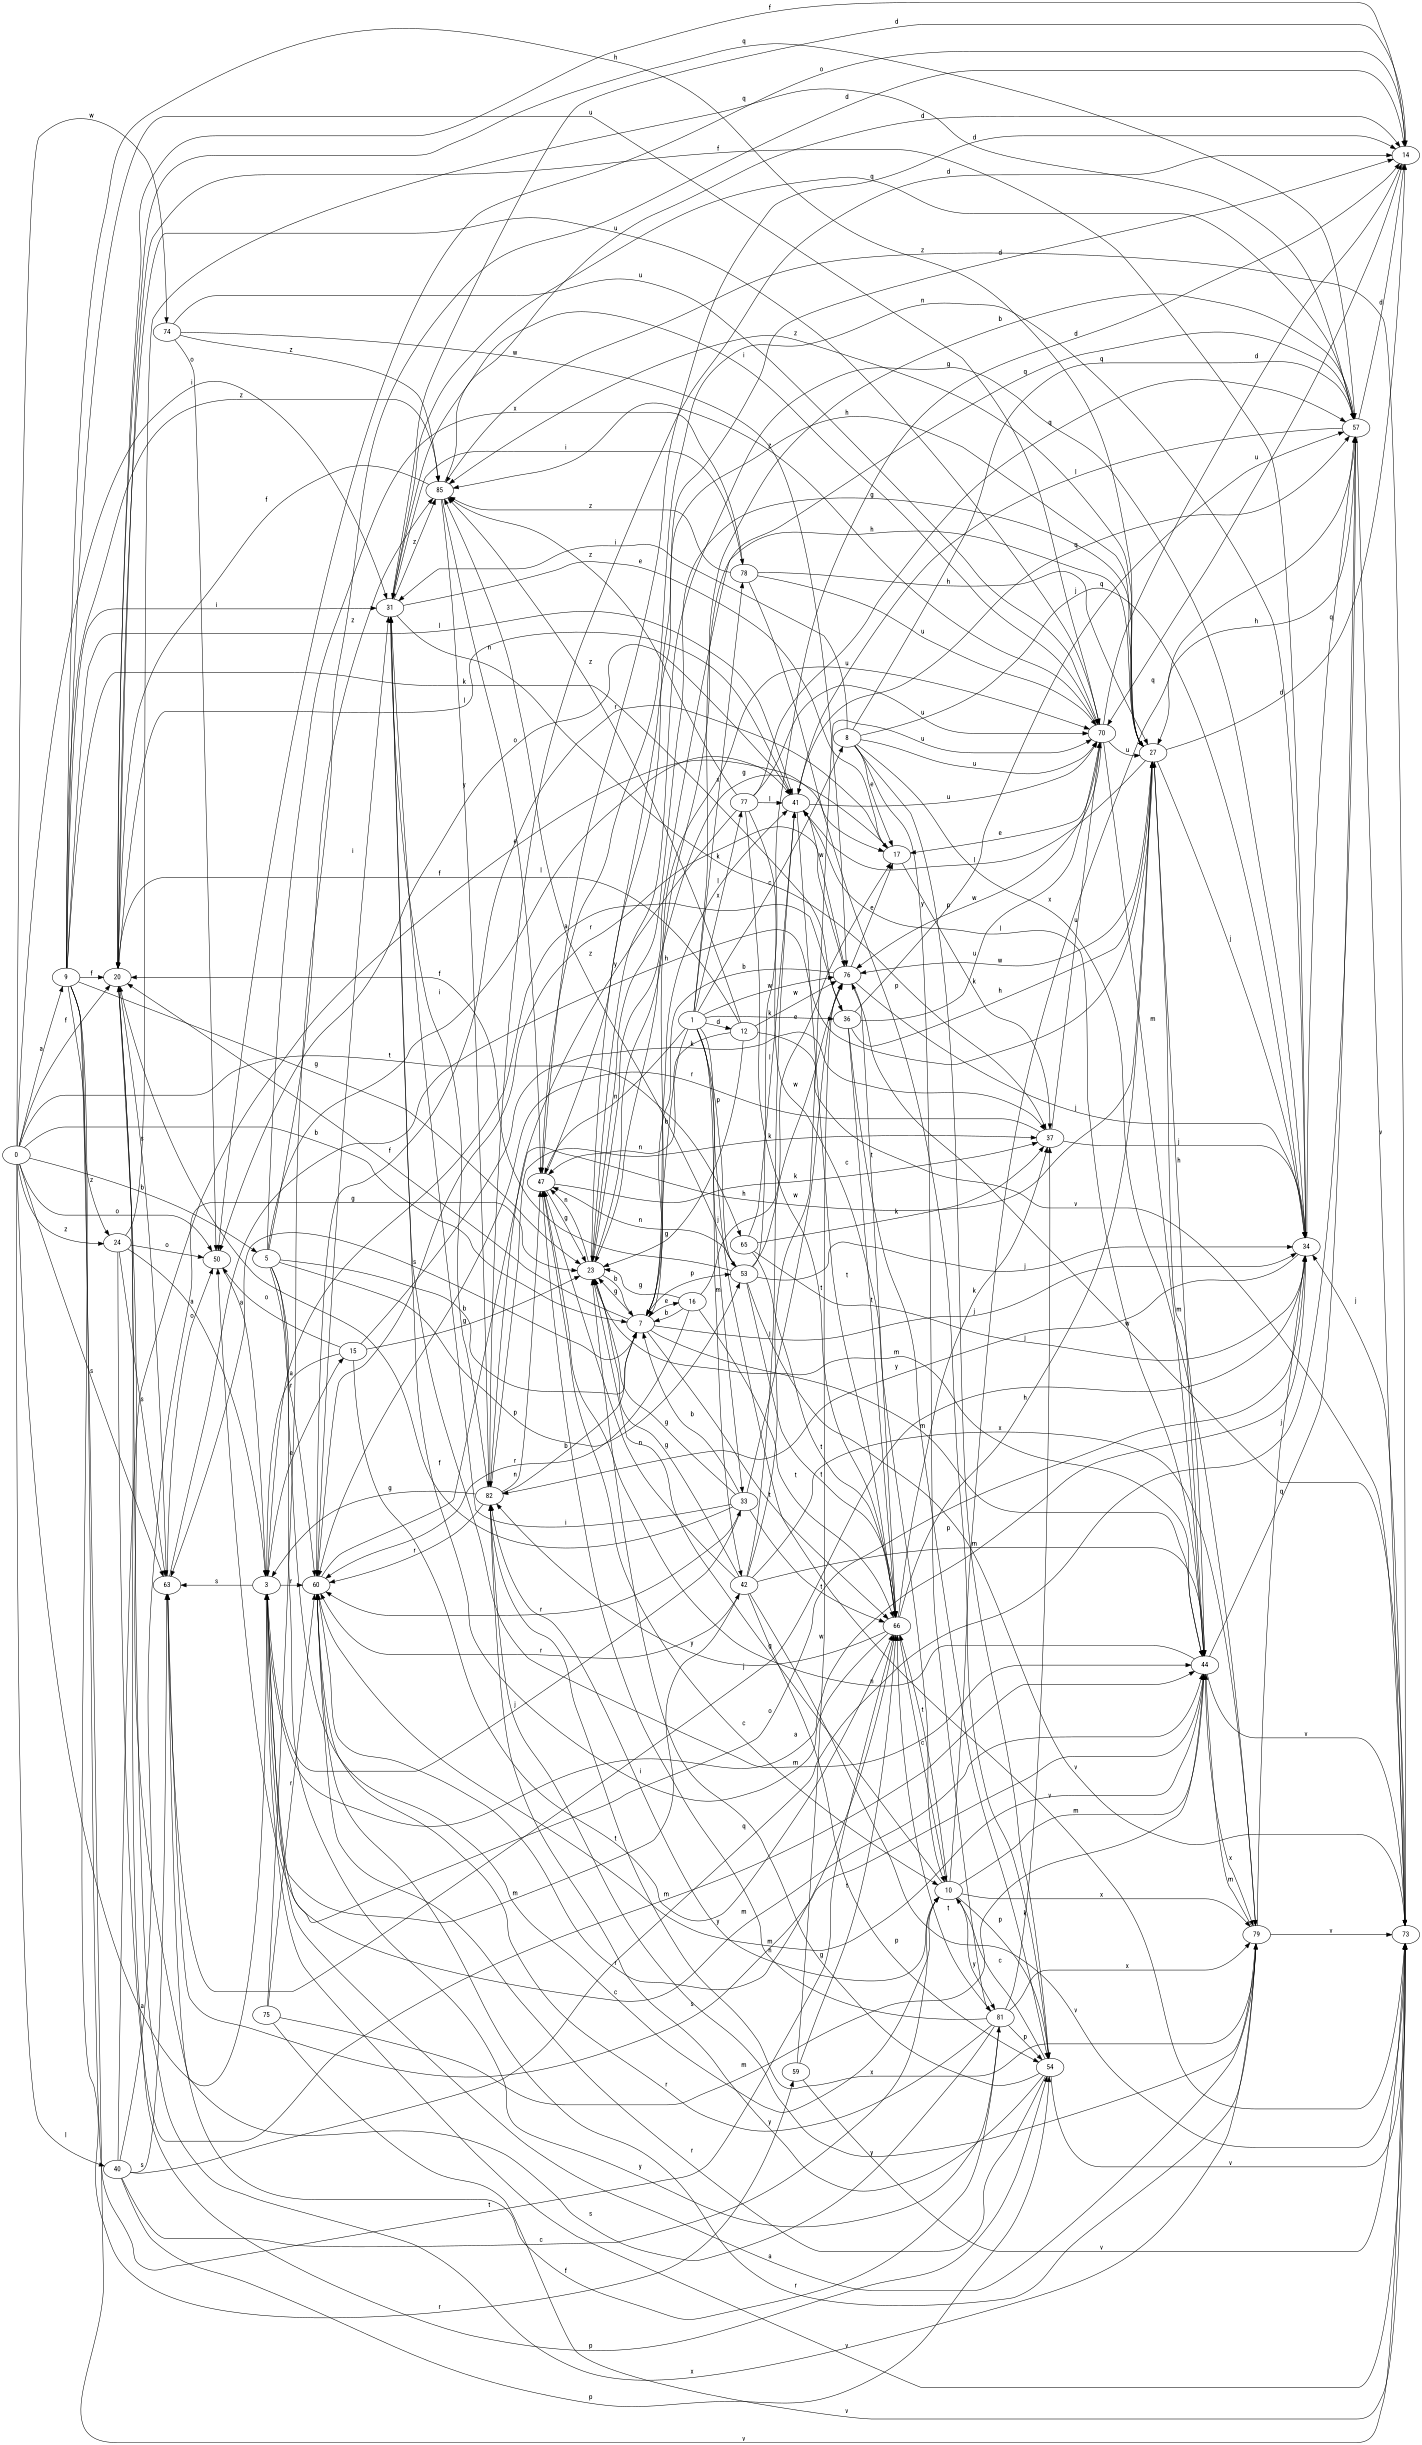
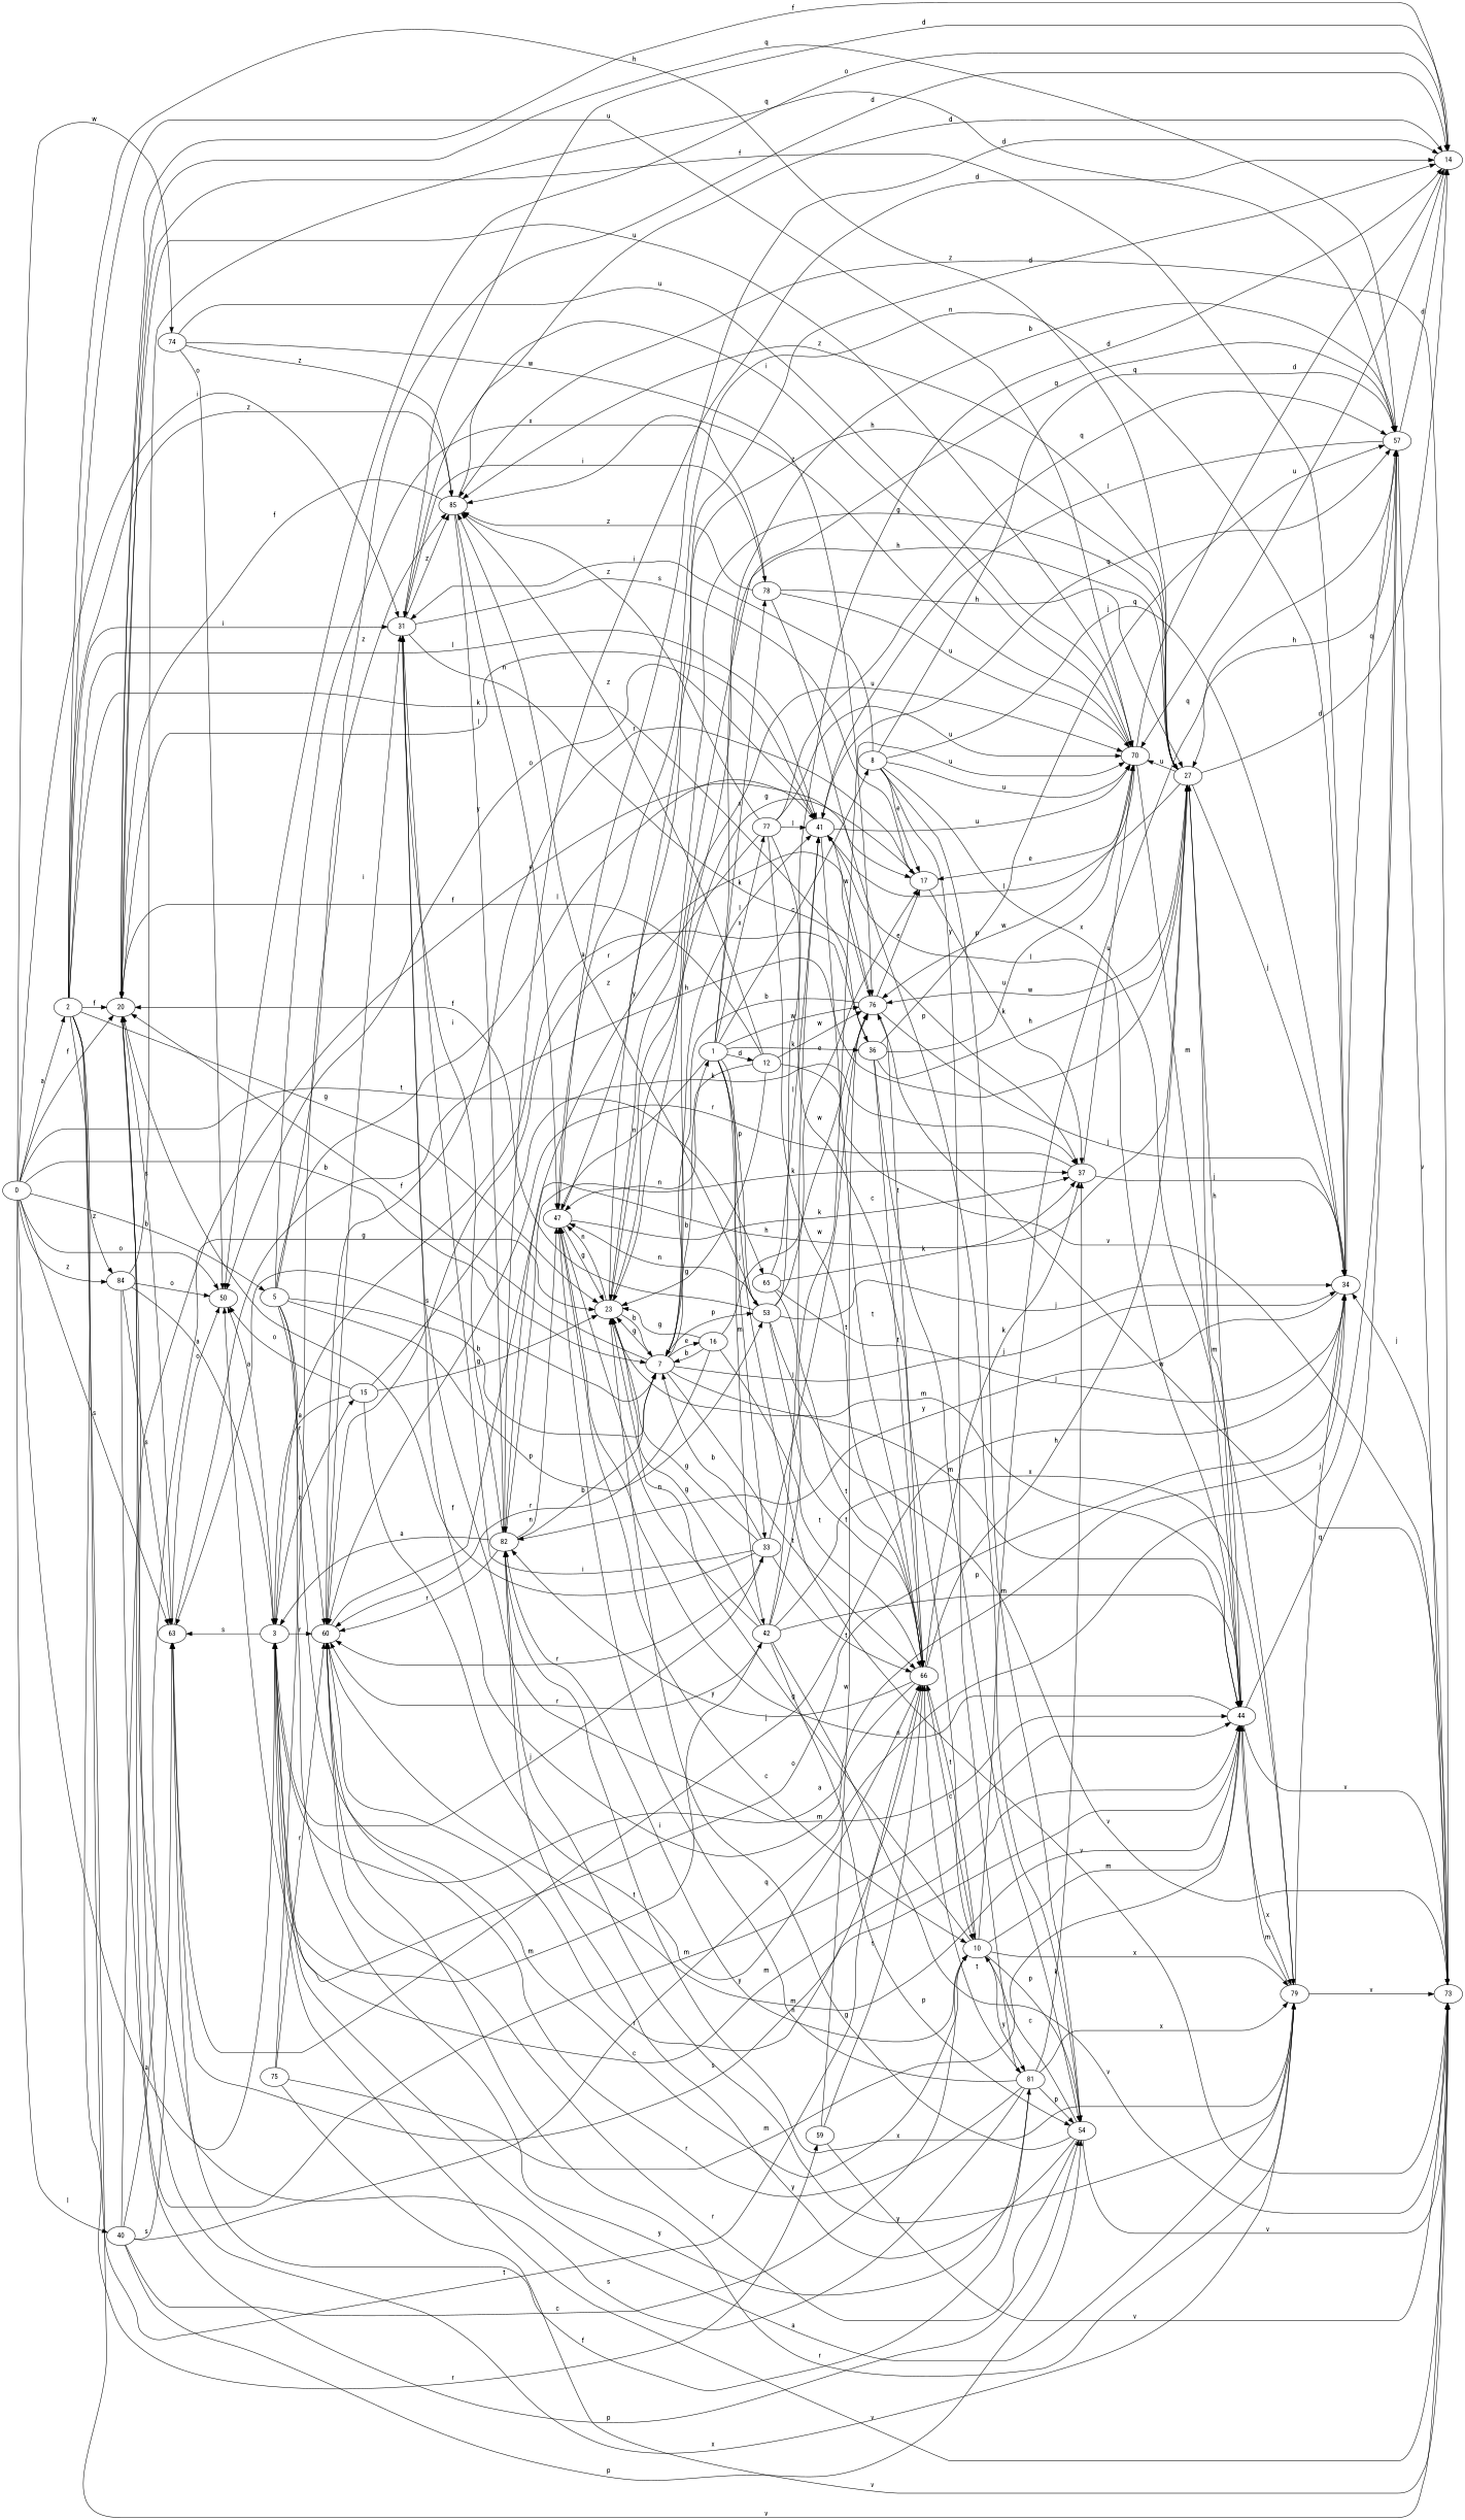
  strict digraph {
    fontname="Roboto Condensed"
    rankdir=LR
    node [fontname="Roboto Condensed"]
    edge [fontname="Roboto Condensed"]
    0
-   2 [label=9]
+   2
    3
    5
    7
    20
    31
    40
    50
    63
    65
    74
-   84 [label=24]
+   84
    36
    73
    23
    27
    41
    59
    66
    70
    85
    33
    42
    15
    44
    60
    53
    78
    10
    81
    16
    34
    57
    54
    79
    17
    14
    37
    76
    1
    8
    12
    47
    77
    75
    82
    0 -> 2 [label=a]
    0 -> 3 [label=a]
    0 -> 5 [label=b]
    0 -> 7 [label=b]
    0 -> 20 [label=f]
    0 -> 31 [label=i]
    0 -> 40 [label=l]
    0 -> 50 [label=o]
    0 -> 63 [label=s]
    0 -> 65 [label=t]
    0 -> 74 [label=w]
    0 -> 84 [label=z]
    2 -> 20 [label=f]
    2 -> 31 [label=i]
    2 -> 84 [label=z]
    2 -> 36 [label=k]
    2 -> 73 [label=v]
    2 -> 23 [label=g]
    2 -> 27 [label=h]
    2 -> 41 [label=l]
    2 -> 59 [label=r]
    2 -> 66 [label=t]
    2 -> 70 [label=u]
    2 -> 85 [label=z]
    3 -> 63 [label=s]
    3 -> 73 [label=v]
    3 -> 33 [label=j]
    3 -> 42 [label=m]
    3 -> 15 [label=e]
    3 -> 44 [label=m]
    3 -> 60 [label=r]
    5 -> 7 [label=b]
    5 -> 41 [label=l]
    5 -> 85 [label=z]
    5 -> 60 [label=r]
    5 -> 53 [label=p]
    5 -> 78 [label=x]
    5 -> 10 [label=c]
    5 -> 81 [label=y]
    7 -> 20 [label=f]
    7 -> 63 [label=s]
    7 -> 23 [label=g]
    7 -> 41 [label=l]
    7 -> 66 [label=t]
    7 -> 44 [label=m]
    7 -> 53 [label=p]
    7 -> 16 [label=e]
    7 -> 34 [label=j]
    20 -> 63 [label=s]
    20 -> 41 [label=l]
    20 -> 70 [label=u]
    20 -> 57 [label=q]
    20 -> 54 [label=p]
    20 -> 79 [label=x]
    31 -> 85 [label=z]
    31 -> 44 [label=m]
-   31 -> 57 [label=q]
-   31 -> 17 [label=e]
+   31 -> 17 [label=s]
    31 -> 14 [label=d]
    31 -> 37 [label=k]
    40 -> 63 [label=s]
    40 -> 23 [label=g]
    40 -> 10 [label=c]
    40 -> 57 [label=q]
    40 -> 54 [label=p]
    40 -> 17 [label=e]
-   50 -> 3 [label=a]
+   3 -> 50 [label=a]
    63 -> 50 [label=o]
    63 -> 27 [label=h]
    63 -> 34 [label=j]
    65 -> 41 [label=l]
    65 -> 66 [label=t]
    65 -> 34 [label=j]
    65 -> 37 [label=k]
    74 -> 50 [label=o]
    74 -> 70 [label=u]
    74 -> 85 [label=z]
    74 -> 76 [label=w]
    84 -> 3 [label=a]
    84 -> 50 [label=o]
    84 -> 63 [label=s]
    84 -> 44 [label=m]
    84 -> 57 [label=q]
    36 -> 3 [label=a]
    36 -> 27 [label=h]
    36 -> 66 [label=t]
    36 -> 70 [label=u]
    36 -> 57 [label=q]
    36 -> 54 [label=p]
    73 -> 85 [label=z]
    73 -> 34 [label=j]
    73 -> 76 [label=w]
    23 -> 7 [label=b]
    23 -> 27 [label=h]
    23 -> 70 [label=u]
    23 -> 44 [label=m]
    23 -> 14 [label=d]
    23 -> 47 [label=n]
    27 -> 23 [label=g]
    27 -> 41 [label=l]
-   70 -> 27 [label=u]
+   27 -> 70 [label=u]
    27 -> 85 [label=z]
    27 -> 44 [label=m]
    27 -> 34 [label=j]
    27 -> 14 [label=d]
    27 -> 76 [label=w]
    41 -> 50 [label=o]
    41 -> 66 [label=t]
    41 -> 70 [label=u]
    41 -> 57 [label=q]
    41 -> 76 [label=w]
    59 -> 73 [label=v]
    59 -> 66 [label=t]
    59 -> 76 [label=w]
    66 -> 31 [label=i]
    66 -> 27 [label=h]
    66 -> 60 [label=r]
    66 -> 10 [label=c]
    66 -> 37 [label=k]
    66 -> 82 [label=y]
    70 -> 31 [label=i]
    70 -> 85 [label=z]
    70 -> 44 [label=m]
    70 -> 17 [label=e]
    70 -> 14 [label=d]
    70 -> 76 [label=w]
    85 -> 20 [label=f]
    85 -> 14 [label=d]
    85 -> 47 [label=n]
    85 -> 82 [label=y]
    33 -> 7 [label=b]
    33 -> 20 [label=f]
    33 -> 31 [label=i]
    33 -> 23 [label=g]
    33 -> 66 [label=t]
    33 -> 60 [label=r]
    33 -> 76 [label=w]
    42 -> 73 [label=v]
    42 -> 23 [label=g]
    42 -> 41 [label=l]
    42 -> 70 [label=u]
    42 -> 44 [label=m]
    42 -> 60 [label=r]
    42 -> 54 [label=p]
    42 -> 79 [label=x]
    42 -> 47 [label=n]
    15 -> 3 [label=a]
    15 -> 50 [label=o]
    15 -> 23 [label=g]
    15 -> 66 [label=t]
    15 -> 37 [label=k]
    44 -> 63 [label=s]
    44 -> 73 [label=v]
    44 -> 27 [label=h]
    44 -> 41 [label=l]
    44 -> 57 [label=q]
    44 -> 79 [label=x]
    44 -> 47 [label=n]
    60 -> 31 [label=i]
    60 -> 27 [label=h]
    60 -> 44 [label=m]
    53 -> 20 [label=f]
    53 -> 73 [label=v]
    53 -> 66 [label=t]
    53 -> 85 [label=z]
    53 -> 34 [label=j]
    53 -> 14 [label=d]
    53 -> 76 [label=w]
    53 -> 47 [label=n]
    78 -> 31 [label=i]
    78 -> 27 [label=h]
    78 -> 70 [label=u]
    78 -> 85 [label=z]
    78 -> 54 [label=p]
    10 -> 23 [label=g]
    10 -> 66 [label=t]
    10 -> 44 [label=m]
    10 -> 81 [label=y]
    10 -> 57 [label=q]
    10 -> 54 [label=p]
    10 -> 79 [label=x]
    10 -> 82 [label=y]
    81 -> 20 [label=f]
    81 -> 63 [label=s]
    81 -> 66 [label=t]
    81 -> 60 [label=r]
    81 -> 54 [label=p]
    81 -> 79 [label=x]
    81 -> 37 [label=k]
    81 -> 47 [label=n]
    16 -> 7 [label=b]
    16 -> 23 [label=g]
    16 -> 66 [label=t]
    16 -> 60 [label=r]
    16 -> 17 [label=e]
    34 -> 3 [label=a]
    34 -> 20 [label=f]
    34 -> 50 [label=o]
-   34 -> 23 [label=g]
    34 -> 57 [label=q]
    34 -> 47 [label=n]
    34 -> 82 [label=y]
    57 -> 7 [label=b]
    57 -> 73 [label=v]
    57 -> 27 [label=h]
    57 -> 41 [label=l]
    57 -> 14 [label=d]
    54 -> 73 [label=v]
    54 -> 23 [label=g]
    54 -> 60 [label=r]
    54 -> 10 [label=c]
    54 -> 82 [label=y]
    79 -> 3 [label=a]
    79 -> 73 [label=v]
    79 -> 44 [label=m]
    79 -> 60 [label=r]
    79 -> 34 [label=j]
    79 -> 82 [label=y]
    17 -> 23 [label=g]
    17 -> 60 [label=r]
    17 -> 37 [label=k]
    14 -> 20 [label=f]
    14 -> 50 [label=o]
    14 -> 70 [label=u]
    37 -> 70 [label=u]
    37 -> 60 [label=r]
    37 -> 34 [label=j]
    76 -> 7 [label=b]
    76 -> 66 [label=t]
    76 -> 60 [label=r]
    76 -> 34 [label=j]
    76 -> 17 [label=e]
-   1 -> 7 [label=b]
+   7 -> 1 [label=b]
    1 -> 36 [label=k]
    1 -> 73 [label=v]
    1 -> 33 [label=j]
    1 -> 42 [label=m]
    1 -> 53 [label=p]
    1 -> 78 [label=x]
    1 -> 57 [label=q]
    1 -> 76 [label=w]
    1 -> 8 [label=c]
    1 -> 12 [label=d]
    1 -> 47 [label=n]
    1 -> 77 [label=x]
    8 -> 31 [label=i]
    8 -> 70 [label=u]
    8 -> 81 [label=y]
    8 -> 34 [label=j]
    8 -> 57 [label=q]
    8 -> 54 [label=p]
    8 -> 79 [label=x]
    8 -> 17 [label=e]
    12 -> 20 [label=f]
    12 -> 73 [label=v]
    12 -> 23 [label=g]
    12 -> 85 [label=z]
    12 -> 76 [label=w]
    12 -> 47 [label=n]
    47 -> 23 [label=g]
    47 -> 27 [label=h]
    47 -> 10 [label=c]
    47 -> 14 [label=d]
    47 -> 37 [label=k]
    77 -> 41 [label=l]
    77 -> 66 [label=t]
    77 -> 70 [label=u]
    77 -> 85 [label=z]
    77 -> 10 [label=c]
    77 -> 57 [label=q]
    77 -> 82 [label=y]
    75 -> 73 [label=v]
    75 -> 44 [label=m]
    75 -> 60 [label=r]
    75 -> 14 [label=d]
-   82 -> 3 [label=g]
+   82 -> 3 [label=a]
    82 -> 7 [label=b]
    82 -> 31 [label=i]
    82 -> 60 [label=r]
    82 -> 79 [label=x]
    82 -> 14 [label=d]
    82 -> 37 [label=k]
    82 -> 47 [label=n]
  }
